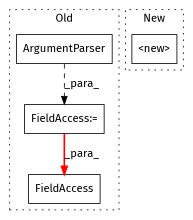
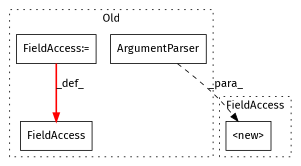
  digraph {
    fontname="Fira Sans"
    node [fontname="Fira Sans" shape=box]
    edge [fontname="Fira Sans"]
    n1 [a=32 l="15,1" label=ArgumentParser s="492,523"]
    n2 [a=22 l=13 label=FieldAccess s=819]
    n3 [a=7 l=1 label="FieldAccess:=" s=832]
    n4 [a=46 l=8 label="<new>" s=467]
    subgraph cluster_1 {
      label=Old
      style=dotted
      n1
      n2
      n3
    }
    subgraph cluster_2 {
-     label=New
+     label=FieldAccess
      style=dotted
      n4
    }
-   n1 -> n3 [color=black label=_para_ style=dashed]
-   n3 -> n2 [color=red label=_para_ style=bold]
+   n1 -> n4 [color=black label=_para_ style=dashed]
+   n3 -> n2 [color=red label=_def_ style=bold]
  }
